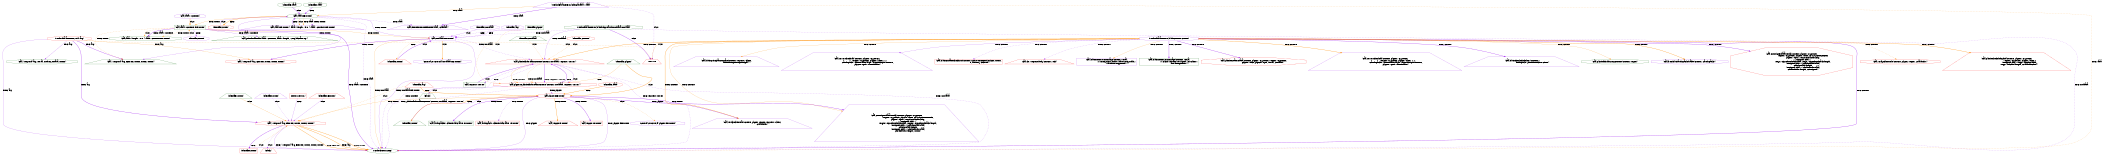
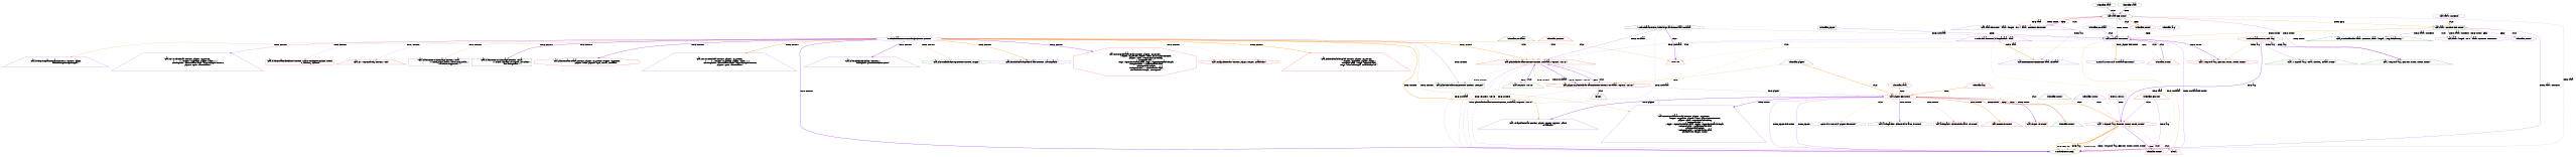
  digraph {
    node [color=red shape=trapezium]
    edge [color=purple style=bold]
    n1 [label="(Call,(*respond)(arg, EINVAL, NULL, NULL, NULL))" shape=octagon]
    n2 [label="(Block,)"]
    n3 [color=darkgreen label="(MethodReturn,KRB)" shape=octagon]
    n4 [label="(Identifier,NULL)" shape=box]
    n5 [label="(MethodParameterIn,void *arg)" shape=octagon]
-   n6 [color=darkgreen label="(Call,(*respond)(arg, retval, modreq, e_data, NULL))" shape=octagon]
+   n6 [color=darkgreen label="(Call,(*respond)(arg, retval, modreq, e_data, NULL))"]
    n7 [label="(Call,(*respond)(arg, EINVAL, NULL, NULL, NULL))" shape=octagon]
    n8 [color=darkgreen label="(Call,(*respond)(arg, EINVAL, NULL, NULL, NULL))"]
    1000108
    n10 [label="(Call,plgctx == NULL)" shape=octagon]
    n11 [color=purple label="(Call,verify_client_san(context, plgctx, reqctx, request->client,\n                                   &valid_san))"]
-   n12 [color=darkgreen label="(Call,auth_pack9->clientPublicValue != NULL)" shape=box]
+   n12 [color=darkgreen label="(Call,auth_pack9->clientPublicValue != NULL)" shape=octagon]
    n13 [label="(Call,auth_pack->clientPublicValue != NULL)" shape=box]
    n14 [color=purple label="(Call,cms_signeddata_verify(context, plgctx->cryptoctx,\n                                       reqctx->cryptoctx, plgctx->idctx, CMS_SIGN_DRAFT9,\n                                       plgctx->opts->require_crl_checking,\n                                       (unsigned char *)\n                                       reqp9->signedAuthPack.data, reqp9->signedAuthPack.length,\n                                       (unsigned char **)&authp_data.data,\n                                       &authp_data.length,\n                                       (unsigned char **)&krb5_authz.data,\n                                       &krb5_authz.length, NULL))"]
-   n15 [label="(Call,reqctx = NULL)"]
+   n15 [label="(Call,context = NULL)"]
    n16 [label="(Call,reqctx != NULL)" shape=box]
    n17 [color=darkgreen label="(Identifier,NULL)"]
    n18 [color=purple label="(ControlStructure,if (plgctx == NULL))" shape=octagon]
    n19 [label="(Call,plgctx = pkinit_find_realm_context(context, moddata, request->server))" shape=octagon]
    n20 [label="(Call,pkinit_find_realm_context(context, moddata, request->server))"]
    n21 [color=darkgreen label="(Block,)"]
-   n23 [color=darkgreen label="(Call,request->server)" shape=box]
-   n24 [color=purple label="(MethodParameterIn,krb5_context context)" shape=octagon]
+   n22 [color=darkgreen label="(Call,pkinit_init_kdc_req_context(context, &reqctx))" shape=box]
+   n23 [color=darkgreen label="(Call,request->server)"]
+   n24 [color=purple label="(MethodParameterIn,modreq5_context context)" shape=octagon]
    n25 [color=purple label="(Call,krb5_check_clockskew(context,\n                                      auth_pack->pkAuthenticator.ctime))"]
-   n26 [color=darkgreen label="(Call,pkinit_fini_kdc_req_context(context, reqctx))" shape=octagon]
+   n26 [color=darkgreen label="(Call,cksum_fini_kdc_req_context(context, reqctx))" shape=octagon]
    n27 [color=purple label="(Call,free_krb5_auth_pack_draft9(context, &auth_pack9))" shape=octagon]
    n28 [label="(Call,cms_signeddata_verify(context, plgctx->cryptoctx,\n                                       reqctx->cryptoctx, plgctx->idctx, CMS_SIGN_CLIENT,\n                                       plgctx->opts->require_crl_checking,\n                                       (unsigned char *)\n                                       reqp->signedAuthPack.data, reqp->signedAuthPack.length,\n                                       (unsigned char **)&authp_data.data,\n                                       &authp_data.length,\n                                       (unsigned char **)&krb5_authz.data,\n                                       &krb5_authz.length, &is_signed))" shape=octagon]
    n29 [label="(Call,verify_client_eku(context, plgctx, reqctx, &valid_eku))" shape=octagon]
    n30 [label="(Call,pkinit_check_kdc_pkid(context, plgctx->cryptoctx,\n                                           reqctx->cryptoctx, plgctx->idctx,\n                                           (unsigned char *)reqp->kdcPkId.data,\n                                           reqp->kdcPkId.length, &valid_kdcPkId))"]
    n31 [color=purple label="(Call,krb5_principal_compare(context, request->client,\n                                    krb5_anonymous_principal()))"]
    n32 [color=purple label="(Call,server_check_dh(context, plgctx->cryptoctx,\n                                     reqctx->cryptoctx, plgctx->idctx,\n                                     &auth_pack->clientPublicValue->algorithm.parameters,\n                                     plgctx->opts->dh_min_bits))"]
    n33 [label="(Call,krb5_c_make_checksum(context, CKSUMTYPE_NIST_SHA, NULL,\n                                      0, der_req, &cksum))" shape=box]
    n34 [label="(Call,cb->request_body(context, rock))"]
    n35 [color=purple label="(Call,krb5_set_error_message(context, retval,\n                                   _(\"Anonymous pkinit without DH public \"\n                                     \"value not supported.\")))" shape=box]
    n36 [color=darkgreen label="(Call,krb5_set_error_message(context, retval,\n                                   _(\"Pkinit request not signed, but client \"\n                                     \"not anonymous.\")))" shape=box]
    n37 [label="(Call,pkinit_create_edata(context, plgctx->cryptoctx, reqctx->cryptoctx,\n                                plgctx->idctx, plgctx->opts, retval, &e_data))" shape=octagon]
    n38 [color=purple label="(Call,server_check_dh(context, plgctx->cryptoctx,\n                                     reqctx->cryptoctx, plgctx->idctx,\n                                     &auth_pack9->clientPublicValue->algorithm.parameters,\n                                     plgctx->opts->dh_min_bits))"]
    n39 [color=purple label="(Call,moddata == NULL)" shape=box]
    n40 [color=purple label="(ControlStructure,if (moddata == NULL))" shape=octagon]
    n41 [label="(Identifier,NULL)"]
    n42 [color=darkgreen label="(MethodParameterIn,krb5_kdcpreauth_moddata moddata)" shape=octagon]
    n43 [color=darkgreen label="(Call,data == NULL)" shape=octagon]
    n44 [color=darkgreen label="(Call,data->contents == NULL)" shape=box]
    n45 [color=purple label="(Call,data == NULL || data->length <= 0 || data->contents == NULL)"]
    n46 [label="(Identifier,NULL)" shape=octagon]
    n47 [color=purple label="(Call,PADATA_TO_KRB5DATA(data, &k5data))"]
    n48 [color=darkgreen label="(Call,print_buffer_bin(data->contents, data->length, \"/tmp/kdc_as_req\"))"]
-   n49 [color=darkgreen label="(Call,data->length <= 0 || data->contents == NULL)" shape=octagon]
+   n49 [color=purple label="(Call,data->length <= 0 || data->contents == NULL)" shape=octagon]
    n50 [color=purple label="(Identifier,NULL)" shape=octagon]
    n51 [color=purple label="(MethodParameterIn,krb5_pa_data * data)"]
    n52 [color=darkgreen label="(Identifier,data)" shape=octagon]
    n53 [label="(Identifier,data)" shape=octagon]
    n54 [color=darkgreen label="(Identifier,data)" shape=octagon]
    n55 [label="(Identifier,EINVAL)"]
    n56 [color=darkgreen label="(Identifier,moddata)"]
    n57 [color=darkgreen label="(Identifier,NULL)"]
    n58 [color=purple label="(Identifier,NULL)"]
    n59 [label="(Identifier,arg)"]
    n60 [color=darkgreen label="(Identifier,plgctx)" shape=box]
    n61 [color=purple label="(Call,data->contents)" shape=octagon]
    n62 [color=darkgreen label="(Identifier,plgctx)"]
    n63 [color=purple label="(Identifier,arg)" shape=octagon]
-   n64 [label="(Identifier,context)" shape=octagon]
+   n64 [label="(Identifier,context)"]
    n65 [label="(Return,return;)" shape=box]
    n66 [color=purple label="(Identifier,moddata)" shape=octagon]
    n1 -> n2 [label="AST: " style=dashed]
    n1 -> n3 [color=darkorange label="DDG: NULL"]
    n1 -> n3 [label="DDG: (*respond)(arg, EINVAL, NULL, NULL, NULL)" style=solid]
    n1 -> n3 [color=darkorange label="DDG: EINVAL"]
    n1 -> n3 [color=darkorange label="DDG: arg"]
    n1 -> n4 [label="CFG: "]
    n4 -> n1 [color=darkorange label="AST: " style=dashed]
    n5 -> n1 [label="DDG: arg"]
-   n5 -> n3 [label="DDG: arg" style=solid]
+   n55 -> n3 [label="DDG: arg" style=solid]
    n5 -> n6 [label="DDG: arg" style=solid]
    n5 -> n7 [color=darkorange label="DDG: arg" style=solid]
    n5 -> n8 [label="DDG: arg"]
    n5 -> 1000108 [color=darkorange label="AST: " style=dashed]
    n10 -> n1 [color=darkorange label="DDG: NULL" style=solid]
    n10 -> n3 [label="DDG: plgctx == NULL" style=solid]
    n10 -> n3 [label="DDG: plgctx" style=solid]
    n10 -> n11 [label="DDG: plgctx"]
    n10 -> n12 [label="DDG: NULL"]
    n10 -> n13 [label="DDG: NULL" style=dashed]
    n10 -> n14 [label="DDG: NULL"]
    n10 -> n15 [color=darkorange label="DDG: NULL"]
    n10 -> n16 [label="DDG: NULL"]
    n10 -> n17 [color=darkorange label="CFG: "]
    n10 -> n18 [color=darkorange label="AST: " style=dashed]
    n17 -> n10 [label="AST: " style=solid]
    n19 -> n3 [label="DDG: pkinit_find_realm_context(context, moddata, request->server)" style=dashed]
    n19 -> n10 [label="DDG: plgctx" style=dashed]
    n19 -> n20 [label="CFG: "]
    n19 -> n21 [label="AST: " style=solid]
    n20 -> n3 [label="DDG: request->server" style=dashed]
    n20 -> n3 [label="DDG: context" style=dashed]
    n20 -> n3 [label="DDG: moddata" style=dashed]
    n20 -> n19 [label="AST: " style=solid]
    n20 -> n19 [color=darkorange label="DDG: context" style=solid]
    n20 -> n19 [color=darkorange label="DDG: moddata" style=dashed]
    n20 -> n19 [label="DDG: request->server"]
+   n20 -> n22 [label="DDG: context" style=dashed]
    n20 -> n23 [label="CFG: " style=dashed]
    n23 -> n20 [label="AST: "]
    n24 -> n3 [label="DDG: context"]
    n24 -> 1000108 [color=darkorange label="AST: " style=solid]
    n24 -> n11 [color=darkorange label="DDG: context"]
    n24 -> n14 [color=darkorange label="DDG: context" style=solid]
    n24 -> n20 [color=darkorange label="DDG: context"]
+   n24 -> n22 [label="DDG: context" style=solid]
    n24 -> n25 [label="DDG: context"]
    n24 -> n26 [color=darkorange label="DDG: context" style=solid]
    n24 -> n27 [color=darkorange label="DDG: context"]
    n24 -> n28 [label="DDG: context"]
    n24 -> n29 [color=darkorange label="DDG: context" style=dashed]
    n24 -> n30 [color=darkorange label="DDG: context"]
    n24 -> n31 [color=darkorange label="DDG: context" style=solid]
    n24 -> n32 [label="DDG: context" style=solid]
    n24 -> n33 [label="DDG: context" style=dashed]
    n24 -> n34 [label="DDG: context" style=dashed]
    n24 -> n35 [color=darkorange label="DDG: context" style=solid]
    n24 -> n36 [label="DDG: context"]
    n24 -> n37 [label="DDG: context"]
    n24 -> n38 [color=darkorange label="DDG: context"]
    n39 -> n3 [label="DDG: moddata == NULL" style=solid]
    n39 -> n3 [color=darkorange label="DDG: moddata" style=solid]
    n39 -> n7 [label="DDG: NULL"]
    n39 -> n20 [label="DDG: moddata" style=dashed]
-   n39 -> n40 [color=darkorange label="AST: "]
+   n39 -> n40 [color=darkorange label="DDG: plgctx == NULL"]
    n39 -> n41 [color=darkorange label="CFG: " style=dashed]
    n41 -> n39 [label="AST: "]
    n42 -> n3 [label="DDG: moddata" style=dashed]
    n42 -> 1000108 [label="AST: "]
    n42 -> n20 [label="DDG: moddata" style=solid]
    n42 -> n39 [label="DDG: moddata" style=dashed]
    n43 -> n3 [label="DDG: data" style=dashed]
    n43 -> n8 [label="DDG: NULL" style=solid]
    n43 -> n39 [label="DDG: NULL" style=solid]
-   n43 -> n44 [color=darkorange label="DDG: NULL" style=solid]
+   n43 -> n44 [color=darkorange label="DDG: CFG" style=solid]
    n43 -> n45 [color=darkorange label="AST: " style=solid]
    n43 -> n45 [color=darkorange label="DDG: data" style=solid]
    n43 -> n45 [label="DDG: NULL" style=dashed]
    n43 -> n46 [color=darkorange label="CFG: "]
-   n43 -> n47 [label="DDG: data" style=dashed]
-   n44 -> n3 [label="DDG: data->contents"]
+   n43 -> n47 [label="DDG: arg" style=dashed]
+   n44 -> n3 [label="DDG: data->contents" style=solid]
    n44 -> n8 [color=darkorange label="DDG: NULL" style=dashed]
    n44 -> n39 [color=darkorange label="DDG: NULL" style=solid]
    n44 -> n48 [label="DDG: data->contents" style=solid]
    n44 -> n49 [color=darkorange label="AST: " style=dashed]
    n44 -> n49 [label="DDG: data->contents"]
    n44 -> n49 [color=darkorange label="DDG: NULL" style=dashed]
    n44 -> n50 [label="CFG: " style=solid]
    n45 -> n43 [label="CFG: "]
    n46 -> n43 [label="AST: " style=solid]
+   n49 -> n44 [color=darkorange label="CFG: " style=dashed]
    n50 -> n44 [color=darkorange label="AST: " style=dashed]
    n51 -> n3 [color=darkorange label="DDG: data" style=dashed]
    n51 -> 1000108 [label="AST: " style=dashed]
-   n51 -> n43 [color=darkorange label="DDG: data" style=solid]
-   n51 -> n47 [label="DDG: data"]
+   n51 -> n47 [color=darkorange label="DDG: data"]
    n52 -> n43 [label="AST: "]
    n53 -> n10 [color=darkorange label="CFG: "]
    n54 -> n43 [label="CFG: "]
    n55 -> n1 [label="AST: " style=solid]
    n56 -> n20 [color=darkorange label="AST: " style=dashed]
    n57 -> n1 [color=darkorange label="AST: " style=solid]
    n58 -> n1 [label="AST: " style=dashed]
    n59 -> n1 [color=darkorange label="AST: " style=dashed]
    n59 -> n10 [color=darkorange label="CFG: "]
    n60 -> n19 [color=darkorange label="AST: " style=dashed]
    n60 -> n39 [label="CFG: " style=solid]
    n61 -> n44 [color=darkorange label="AST: "]
    n62 -> n10 [color=darkorange label="AST: "]
    n62 -> n19 [color=darkorange label="CFG: " style=solid]
    n63 -> n39 [label="CFG: " style=dashed]
    n64 -> n20 [color=darkorange label="AST: " style=dashed]
    n65 -> n1 [label="CFG: " style=solid]
    n66 -> n39 [label="AST: " style=solid]
  }
